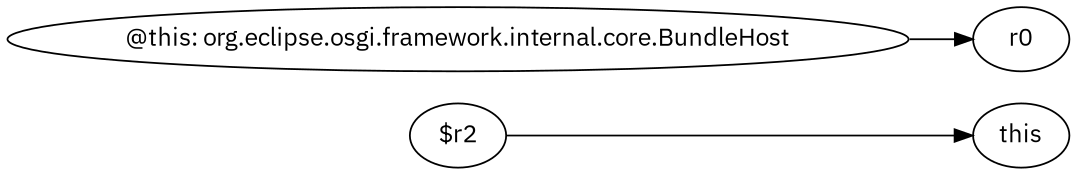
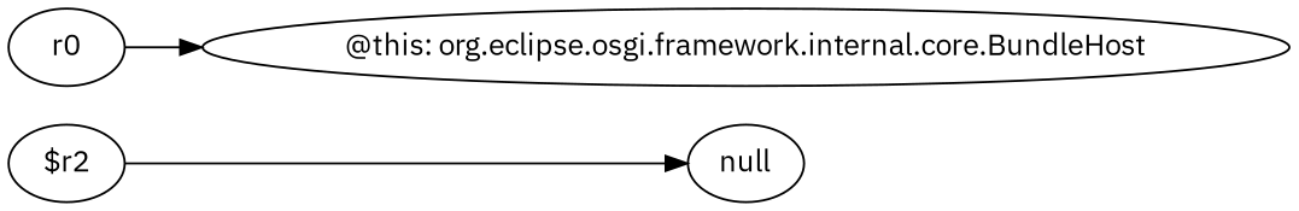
  digraph {
    fontname="IBM Plex Sans"
    rankdir=LR
    node [fontname="IBM Plex Sans"]
    edge [fontname="IBM Plex Sans"]
-   n1 [label=this]
+   n1 [label=null]
    n2 [label="$r2"]
    n3 [label="@this: org.eclipse.osgi.framework.internal.core.BundleHost"]
    n4 [label=r0]
    n2 -> n1
-   n3 -> n4
+   n4 -> n3
  }
